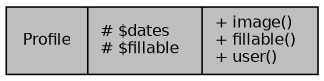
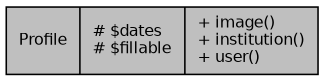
  digraph {
    rankdir=LR
-   n1 [color=black fillcolor=grey75 fontcolor=black fontname=Helvetica fontsize=10 height=0.2 label="{Profile\n|# $dates\l# $fillable\l|+ image()\l+ fillable()\l+ user()\l}" shape=record style=filled width=0.4]
+   n1 [color=black fillcolor=grey75 fontcolor=black fontname=Helvetica fontsize=10 height=0.2 label="{Profile\n|# $dates\l# $fillable\l|+ image()\l+ institution()\l+ user()\l}" shape=record style=filled width=0.4]
  }
